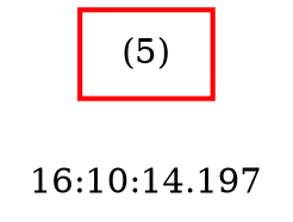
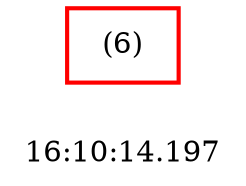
  digraph {
    label="16:10:14.197"
-   n1 [color=red fontcolor=black label="(5)" shape=rectangle style=bold]
+   n1 [color=red fontcolor=black label="(6)" shape=rectangle style=bold]
  }
